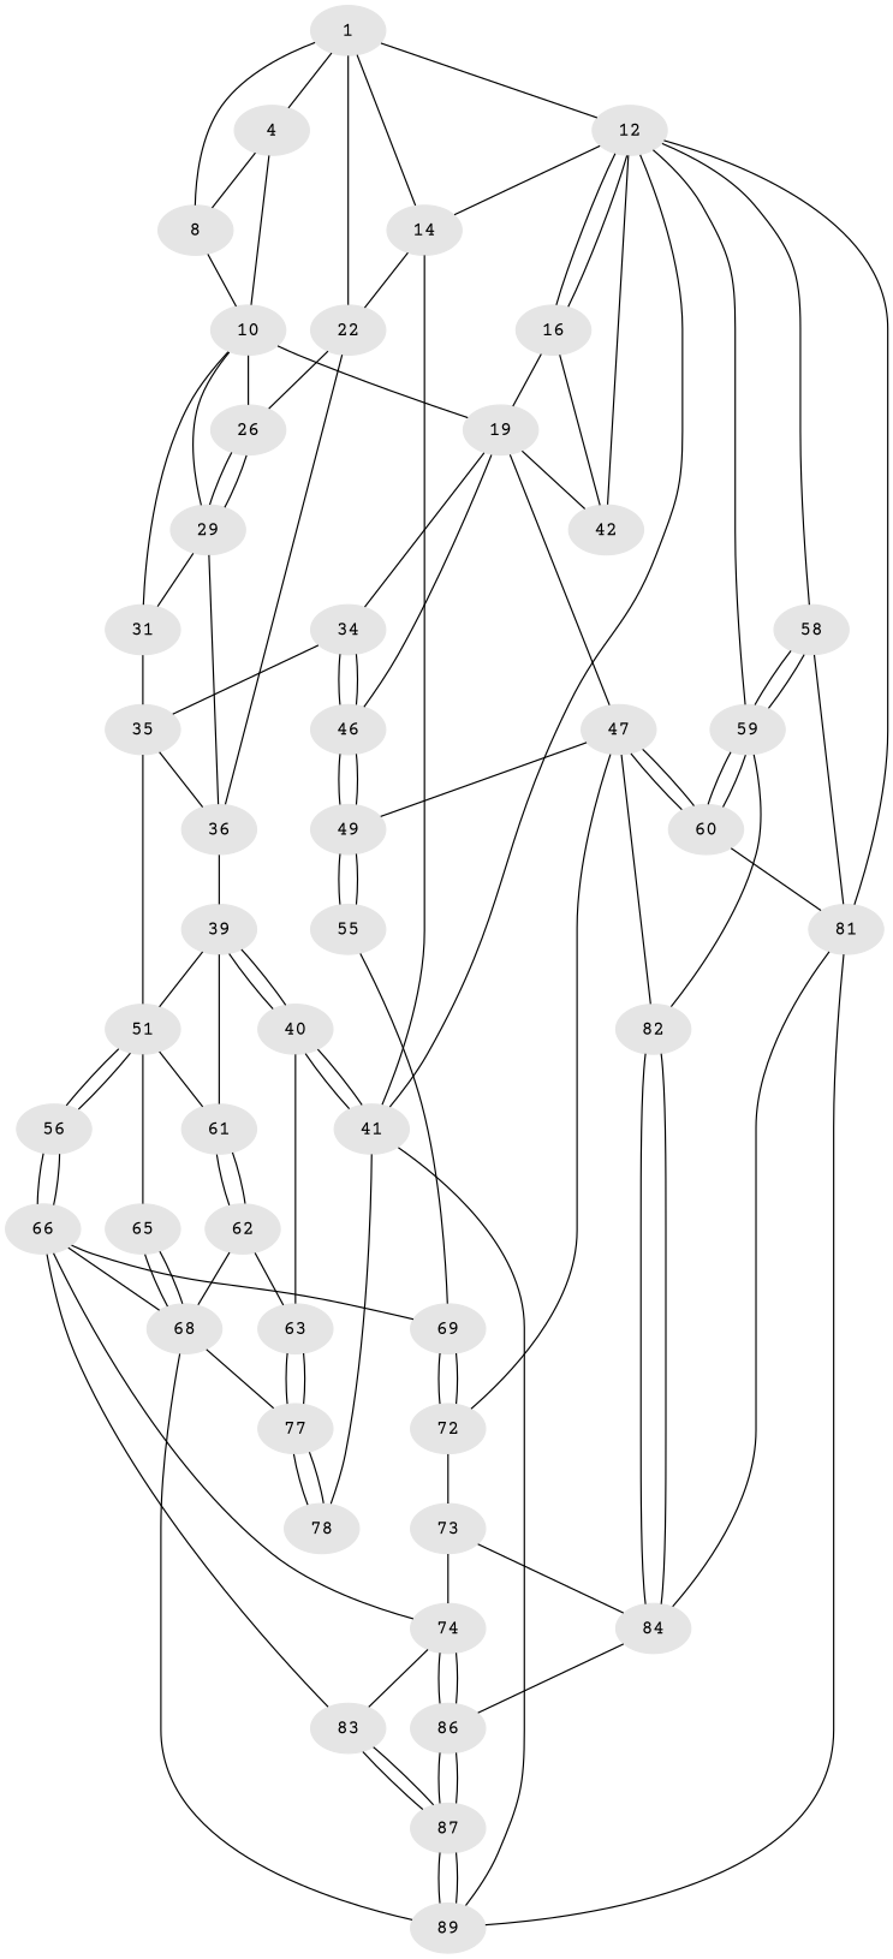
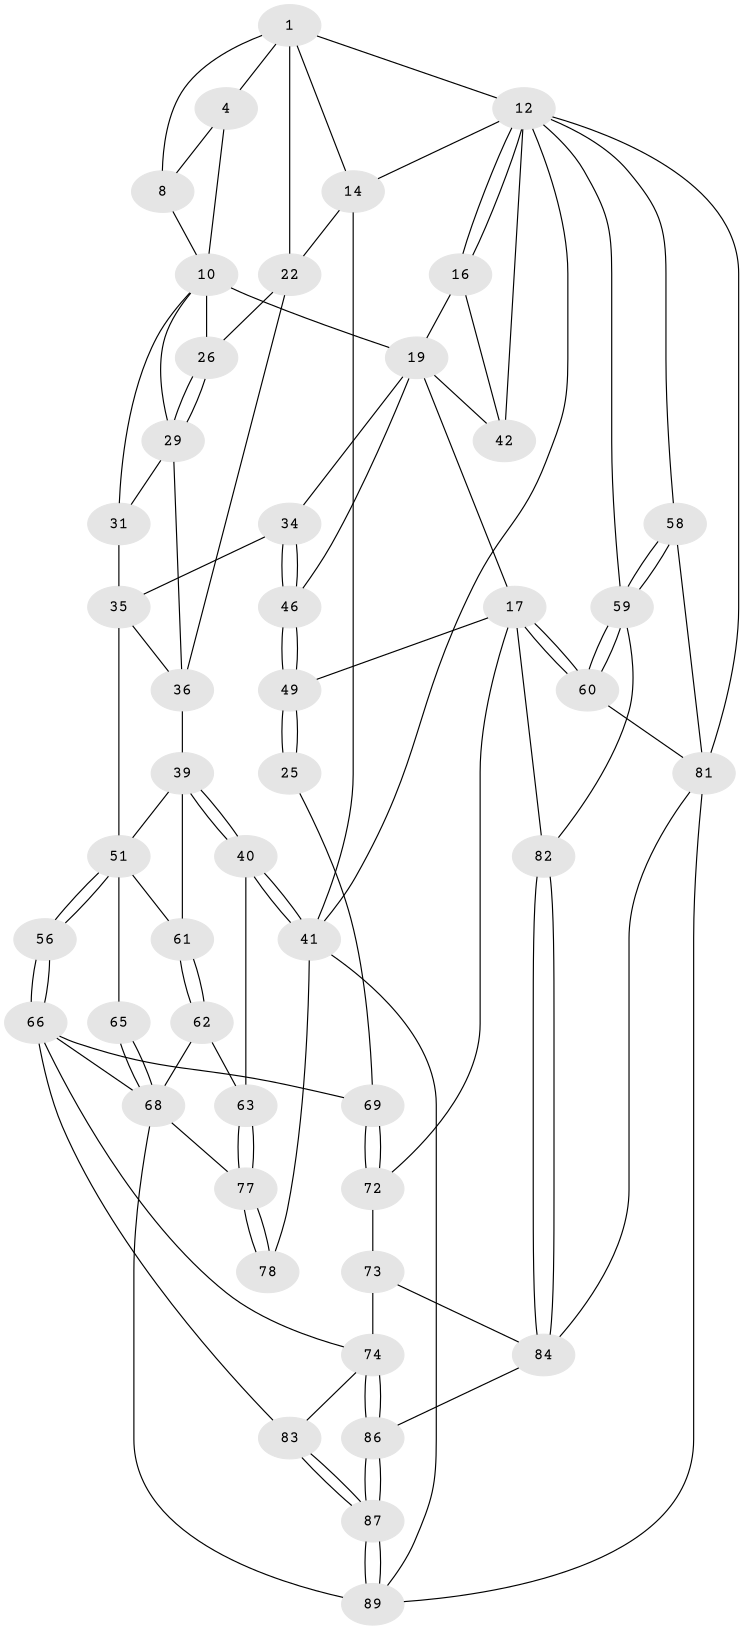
  graph {
    fontname="Courier Prime"
    node [color=gray90 fontname="Courier Prime" style=filled]
    edge [fontname="Courier Prime"]
    1 [super="+2+6"]
    4 [super="+5"]
    8
    12 [super="+13"]
    14 [super="+15"]
    22 [super="+23"]
    10 [super="+17+11"]
    16 [super="+18"]
    41 [super="+79"]
    42 [super="+44"]
    58
    59
    81 [super="+90"]
    19 [super="+45+20"]
    26
    36 [super="+37"]
    31 [super="+32"]
    29 [super="+30"]
    34
    46
-   47 [super="+48"]
+   47 [super="+48" label=17]
    35 [super="+38"]
    78
    89 [super="+92"]
    60
    82
    84 [super="+85"]
    49
    72
    39 [super="+54"]
    51 [super="+52"]
    61
    56
    65
    40
    63
    62
    77
-   55
+   55 [label=25]
    73
    69
    66 [super="+67+70"]
    68 [super="+76"]
    74 [super="+75"]
    83
    86
    87
    1 -- 4
    1 -- 8
    1 -- 12
    1 -- 14
    1 -- 22
    4 -- 8
    4 -- 10 [weight=2]
    8 -- 10
    12 -- 14
    12 -- 16
    12 -- 16
    12 -- 41
    12 -- 42 [weight=2]
    12 -- 58
    12 -- 59
    12 -- 81
    14 -- 22
    14 -- 41 [weight=2]
    22 -- 26
    22 -- 36
    10 -- 19 [weight=2]
    10 -- 26
    10 -- 31
    10 -- 29
    16 -- 42
    16 -- 19
    41 -- 78 [weight=2]
    41 -- 89
    58 -- 59
    58 -- 59
    58 -- 81
    59 -- 60
    59 -- 60
    59 -- 82
    81 -- 89
    81 -- 84
    19 -- 42
    19 -- 34
    19 -- 46
    19 -- 47
    26 -- 29
    26 -- 29
    36 -- 39
    31 -- 35
    29 -- 36
    29 -- 31 [weight=2]
    34 -- 46
    34 -- 46
    34 -- 35
    46 -- 49
    46 -- 49
    47 -- 60
    47 -- 60
    47 -- 82
    47 -- 49
    47 -- 72
    35 -- 36
    35 -- 51
    60 -- 81
    82 -- 84
    82 -- 84
    84 -- 86
    49 -- 55
    49 -- 55
    72 -- 73
    39 -- 51
    39 -- 61
    39 -- 40
    39 -- 40
    51 -- 61
    51 -- 56
    51 -- 56
    51 -- 65 [weight=2]
    61 -- 62
    61 -- 62
    56 -- 66
    56 -- 66
    65 -- 68
    65 -- 68
    40 -- 41
    40 -- 41
    40 -- 63
    63 -- 77
    63 -- 77
    62 -- 63
    62 -- 68
    77 -- 78
    77 -- 78
    55 -- 69
    73 -- 84
    73 -- 74
    69 -- 72
    69 -- 72
    66 -- 69
    66 -- 68
    66 -- 74
    66 -- 83
    68 -- 89
    68 -- 77
    74 -- 83
    74 -- 86
    74 -- 86
    83 -- 87
    83 -- 87
    86 -- 87
    86 -- 87
    87 -- 89
    87 -- 89
  }
